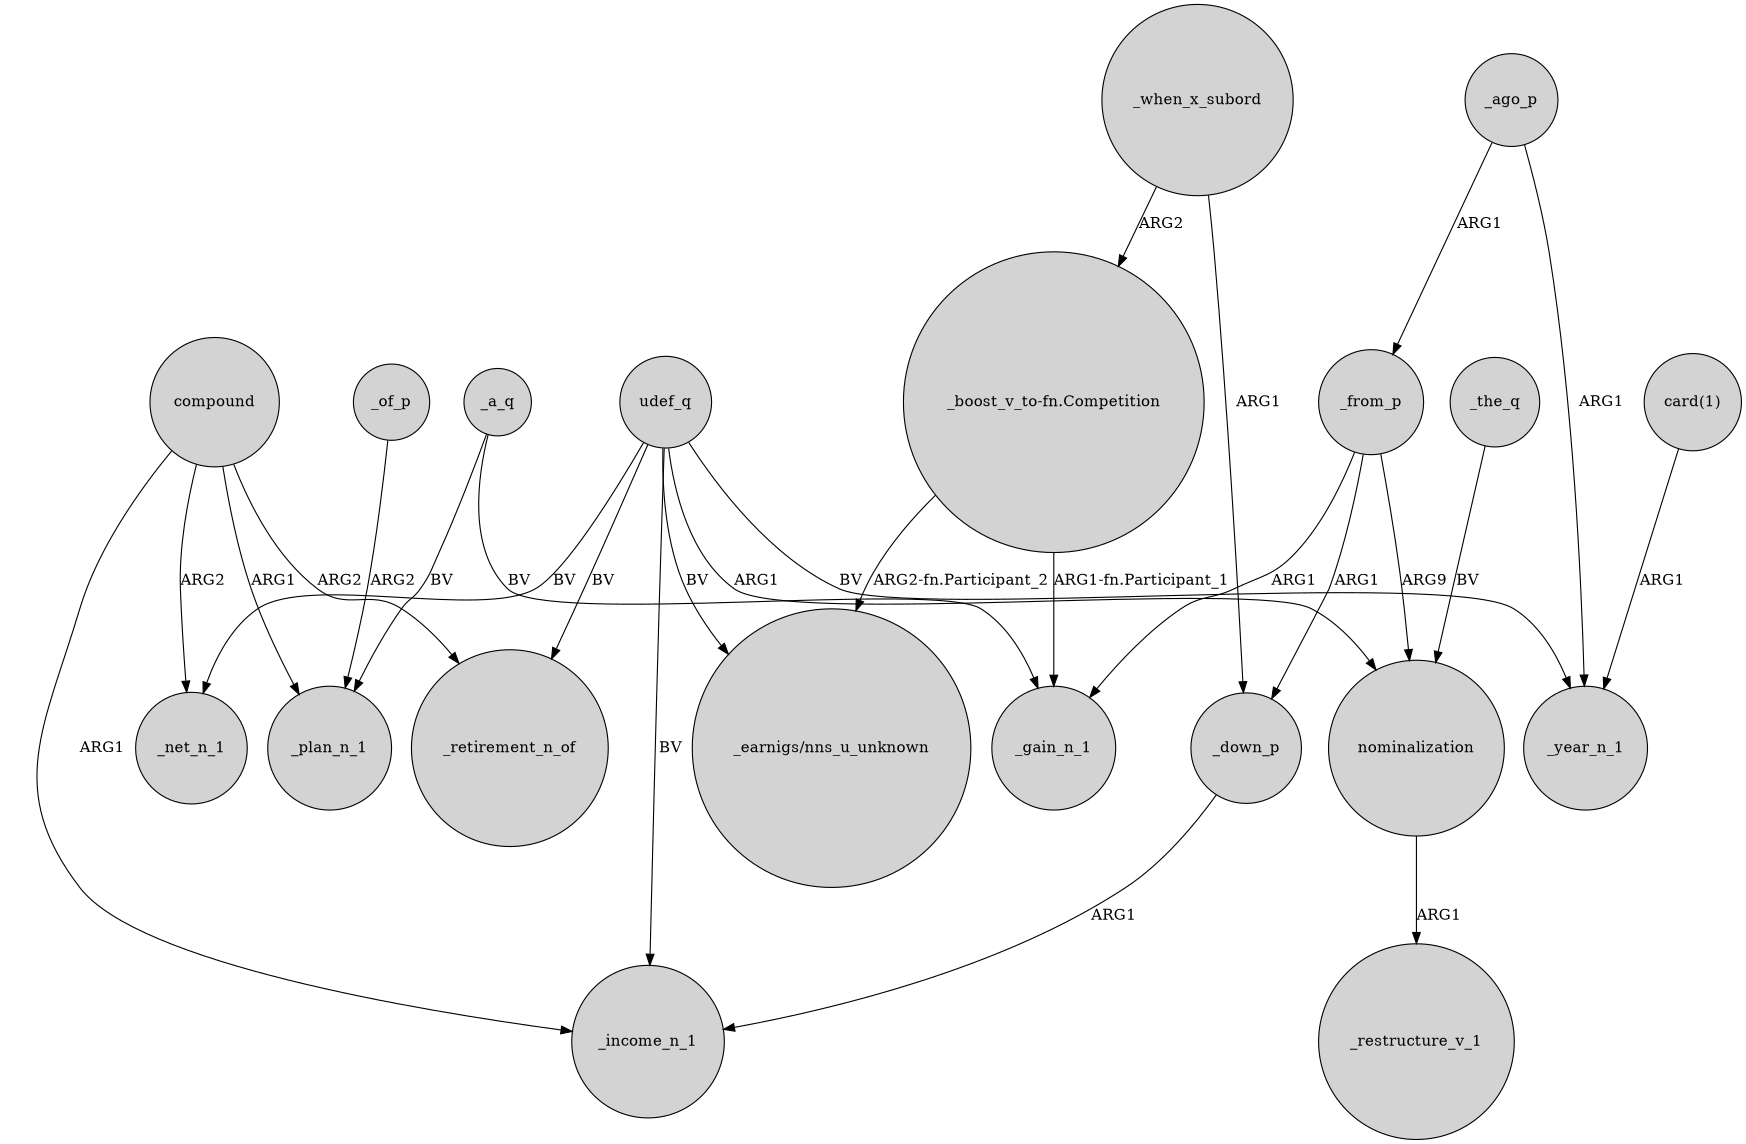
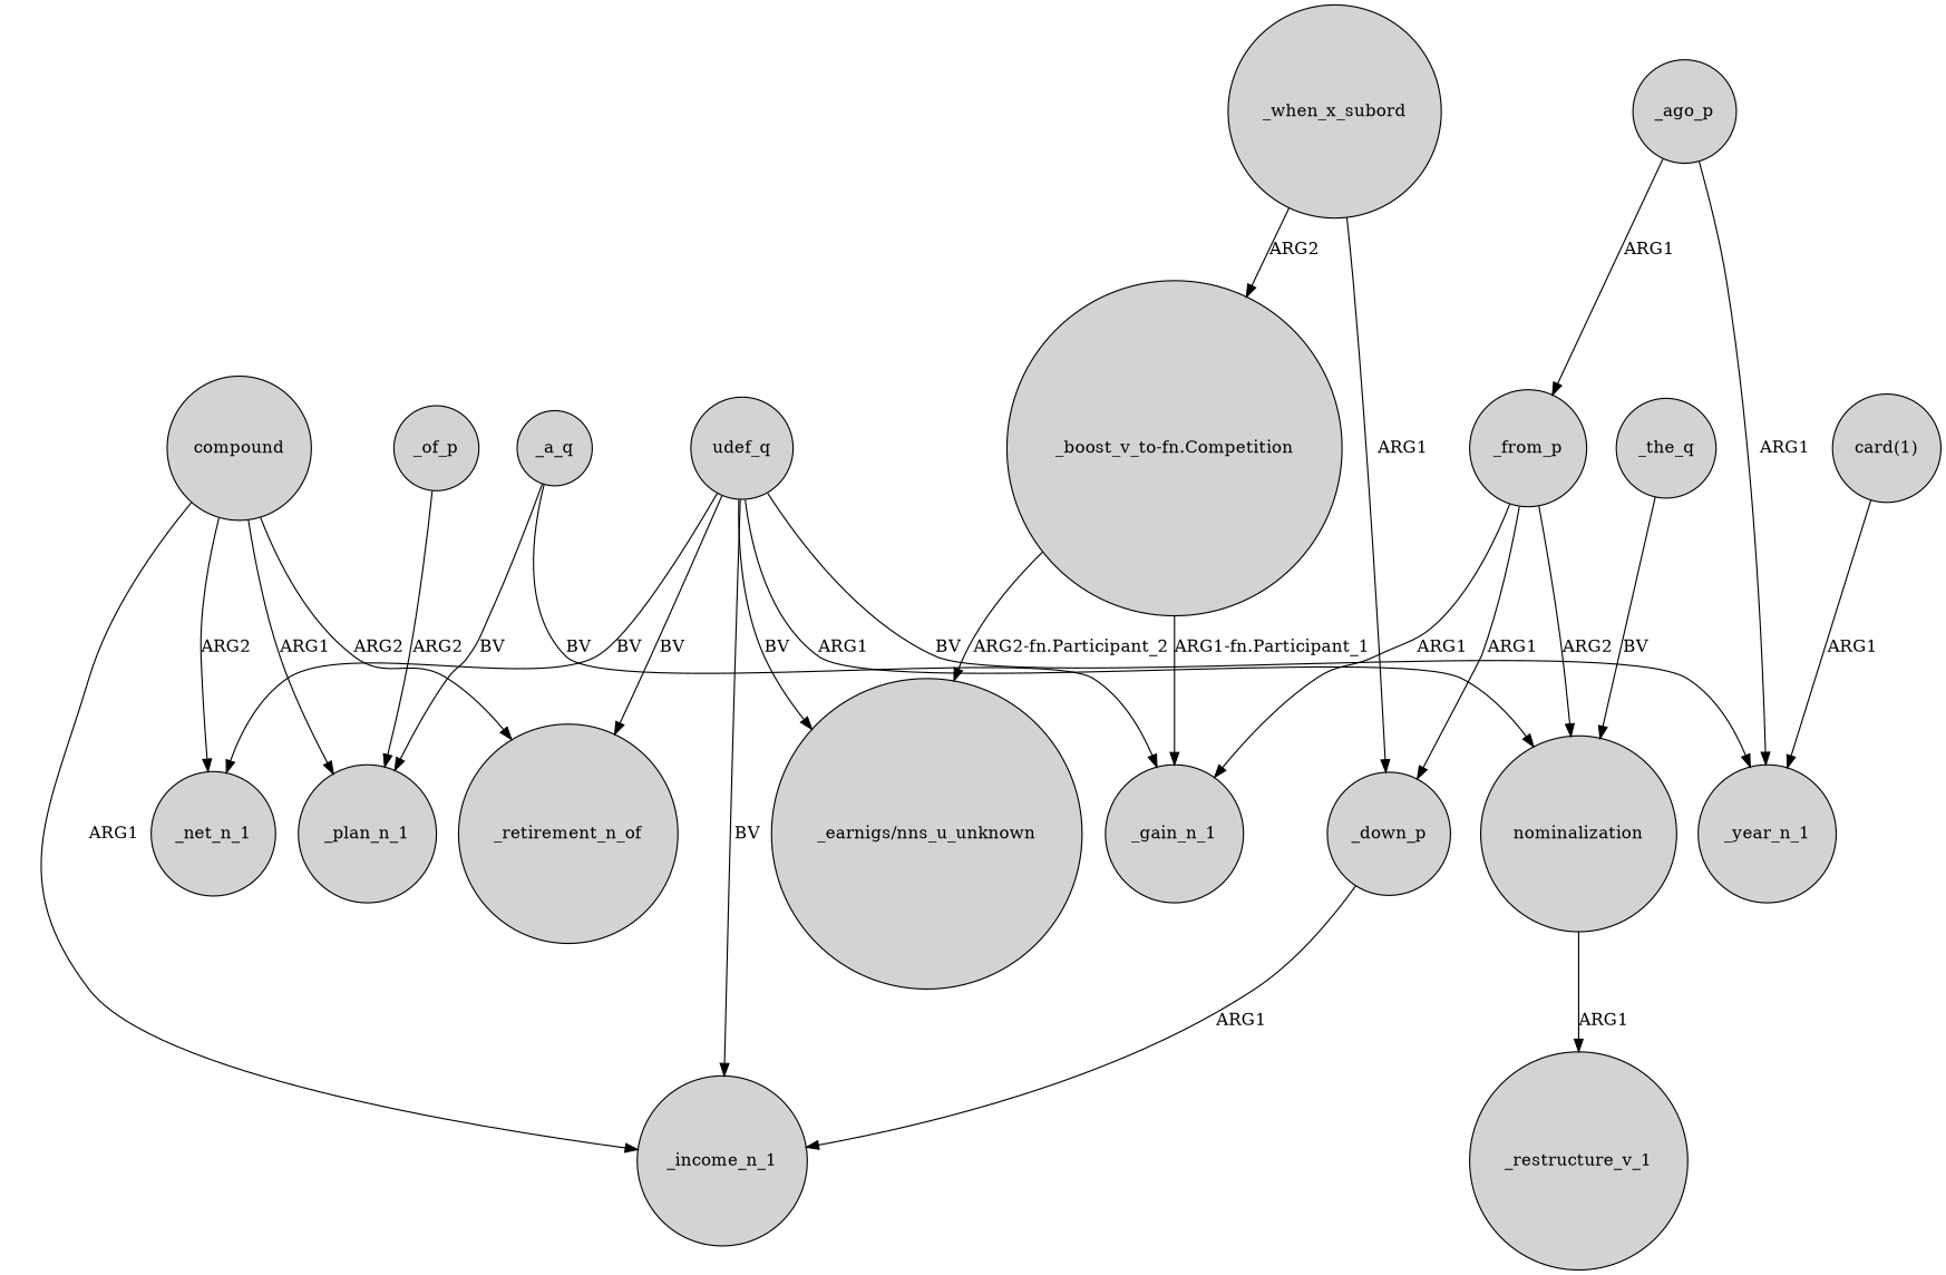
  digraph {
    node [shape=circle style=filled]
    _the_q
    nominalization
    _restructure_v_1
    _when_x_subord
    "_boost_v_to-fn.Competition"
    _down_p
    "_earnigs/nns_u_unknown"
    _gain_n_1
    _income_n_1
    compound
    _net_n_1
    _retirement_n_of
    _plan_n_1
    _ago_p
    _from_p
    _year_n_1
    _of_p
    "card(1)"
    udef_q
    _a_q
    _the_q -> nominalization [label=BV]
    nominalization -> _restructure_v_1 [label=ARG1]
    _when_x_subord -> "_boost_v_to-fn.Competition" [label=ARG2]
    _when_x_subord -> _down_p [label=ARG1]
    "_boost_v_to-fn.Competition" -> "_earnigs/nns_u_unknown" [label="ARG2-fn.Participant_2"]
    "_boost_v_to-fn.Competition" -> _gain_n_1 [label="ARG1-fn.Participant_1"]
    _down_p -> _income_n_1 [label=ARG1]
    compound -> _income_n_1 [label=ARG1]
    compound -> _net_n_1 [label=ARG2]
    compound -> _retirement_n_of [label=ARG2]
    compound -> _plan_n_1 [label=ARG1]
    _ago_p -> _from_p [label=ARG1]
    _ago_p -> _year_n_1 [label=ARG1]
-   _from_p -> nominalization [label=ARG9]
+   _from_p -> nominalization [label=ARG2]
    _from_p -> _down_p [label=ARG1]
    _from_p -> _gain_n_1 [label=ARG1]
    _of_p -> _plan_n_1 [label=ARG2]
    "card(1)" -> _year_n_1 [label=ARG1]
    udef_q -> nominalization [label=ARG1]
    udef_q -> "_earnigs/nns_u_unknown" [label=BV]
    udef_q -> _income_n_1 [label=BV]
    udef_q -> _net_n_1 [label=BV]
    udef_q -> _retirement_n_of [label=BV]
    udef_q -> _year_n_1 [label=BV]
    _a_q -> _gain_n_1 [label=BV]
    _a_q -> _plan_n_1 [label=BV]
  }
